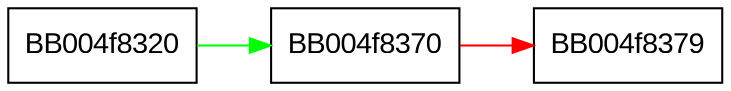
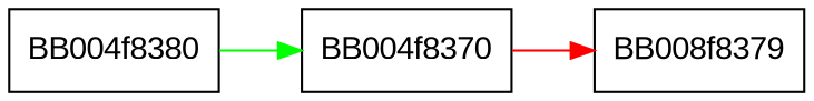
  digraph {
    fontname="Liberation Sans"
    rankdir=LR
    splines=ortho
    node [fontname="Liberation Sans" shape=box]
    edge [fontname="Liberation Sans"]
    BB004f8370
-   BB004f8379
-   BB004f8380 [label=BB004f8320]
+   BB004f8379 [label=BB008f8379]
+   BB004f8380
    BB004f8370 -> BB004f8379 [color=red]
    BB004f8380 -> BB004f8370 [color=green]
  }
